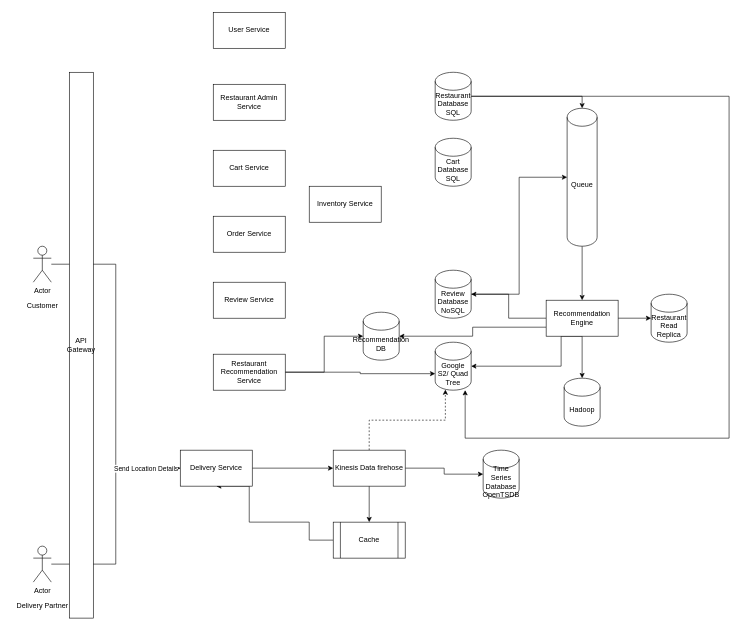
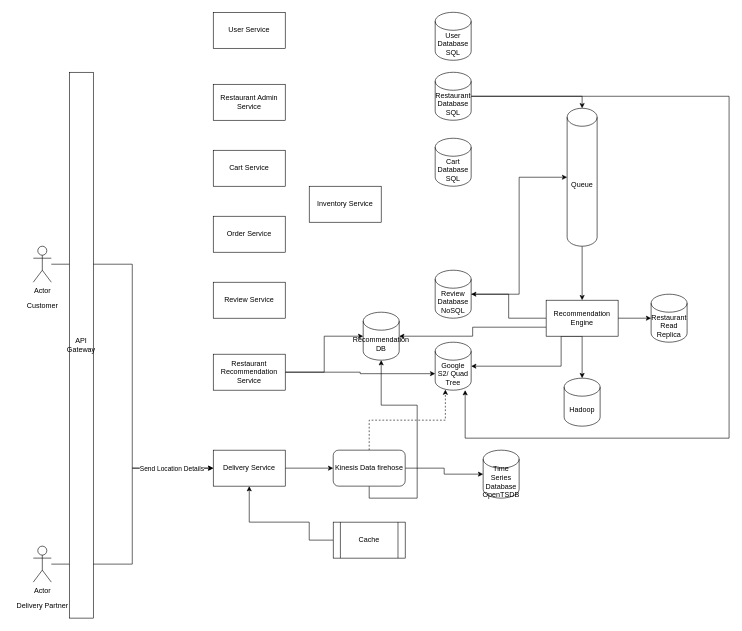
  <mxCell id="0" />
  <mxCell id="1" parent="0" />
  <mxCell id="2" style="edgeStyle=orthogonalEdgeStyle;rounded=0;orthogonalLoop=1;jettySize=auto;html=1;entryX=0;entryY=0.5;entryDx=0;entryDy=0;" edge="1" parent="1" source="5" target="36"><mxGeometry relative="1" as="geometry" /></mxCell>
  <mxCell id="3" style="edgeStyle=orthogonalEdgeStyle;rounded=0;orthogonalLoop=1;jettySize=auto;html=1;entryX=0;entryY=0.5;entryDx=0;entryDy=0;" edge="1" parent="1" source="38" target="36"><mxGeometry relative="1" as="geometry" /></mxCell>
  <mxCell id="4" value="Send Location Details" style="edgeLabel;html=1;align=center;verticalAlign=middle;resizable=0;points=[];" vertex="1" connectable="0" parent="3"><mxGeometry x="0.549" relative="1" as="geometry"><mxPoint x="27" as="offset" /></mxGeometry></mxCell>
  <mxCell id="5" value="Actor" style="shape=umlActor;verticalLabelPosition=bottom;verticalAlign=top;html=1;outlineConnect=0;" vertex="1" parent="1"><mxGeometry x="55" y="410" width="30" height="60" as="geometry" /></mxCell>
  <mxCell id="6" value="API Gateway" style="rounded=0;whiteSpace=wrap;html=1;" vertex="1" parent="1"><mxGeometry x="115" y="120" width="40" height="910" as="geometry" /></mxCell>
  <mxCell id="7" value="User Service" style="rounded=0;whiteSpace=wrap;html=1;" vertex="1" parent="1"><mxGeometry x="355" y="20" width="120" height="60" as="geometry" /></mxCell>
  <mxCell id="8" value="Restaurant Admin Service" style="rounded=0;whiteSpace=wrap;html=1;" vertex="1" parent="1"><mxGeometry x="355" y="140" width="120" height="60" as="geometry" /></mxCell>
+ <mxCell id="9" value="User Database SQL" style="shape=cylinder3;whiteSpace=wrap;html=1;boundedLbl=1;backgroundOutline=1;size=15;" vertex="1" parent="1"><mxGeometry x="725" y="20" width="60" height="80" as="geometry" /></mxCell>
  <mxCell id="10" style="edgeStyle=orthogonalEdgeStyle;rounded=0;orthogonalLoop=1;jettySize=auto;html=1;entryX=0.5;entryY=0;entryDx=0;entryDy=0;entryPerimeter=0;" edge="1" parent="1" source="12" target="25"><mxGeometry relative="1" as="geometry" /></mxCell>
  <mxCell id="11" style="edgeStyle=orthogonalEdgeStyle;rounded=0;orthogonalLoop=1;jettySize=auto;html=1;entryX=0.833;entryY=1;entryDx=0;entryDy=0;entryPerimeter=0;" edge="1" parent="1" source="12" target="32"><mxGeometry relative="1" as="geometry"><Array as="points"><mxPoint x="1215" y="160" /><mxPoint x="1215" y="730" /><mxPoint x="775" y="730" /></Array></mxGeometry></mxCell>
  <mxCell id="12" value="Restaurant Database SQL" style="shape=cylinder3;whiteSpace=wrap;html=1;boundedLbl=1;backgroundOutline=1;size=15;" vertex="1" parent="1"><mxGeometry x="725" y="120" width="60" height="80" as="geometry" /></mxCell>
  <mxCell id="13" value="Cart Service" style="rounded=0;whiteSpace=wrap;html=1;" vertex="1" parent="1"><mxGeometry x="355" y="250" width="120" height="60" as="geometry" /></mxCell>
  <mxCell id="14" value="Cart Database SQL" style="shape=cylinder3;whiteSpace=wrap;html=1;boundedLbl=1;backgroundOutline=1;size=15;" vertex="1" parent="1"><mxGeometry x="725" y="230" width="60" height="80" as="geometry" /></mxCell>
  <mxCell id="15" value="Order Service" style="rounded=0;whiteSpace=wrap;html=1;" vertex="1" parent="1"><mxGeometry x="355" y="360" width="120" height="60" as="geometry" /></mxCell>
  <mxCell id="16" value="Review Service" style="rounded=0;whiteSpace=wrap;html=1;" vertex="1" parent="1"><mxGeometry x="355" y="470" width="120" height="60" as="geometry" /></mxCell>
  <mxCell id="17" style="edgeStyle=orthogonalEdgeStyle;rounded=0;orthogonalLoop=1;jettySize=auto;html=1;entryX=0;entryY=0.5;entryDx=0;entryDy=0;entryPerimeter=0;" edge="1" parent="1" source="18" target="25"><mxGeometry relative="1" as="geometry" /></mxCell>
  <mxCell id="18" value="Review Database NoSQL" style="shape=cylinder3;whiteSpace=wrap;html=1;boundedLbl=1;backgroundOutline=1;size=15;" vertex="1" parent="1"><mxGeometry x="725" y="450" width="60" height="80" as="geometry" /></mxCell>
  <mxCell id="19" style="edgeStyle=orthogonalEdgeStyle;rounded=0;orthogonalLoop=1;jettySize=auto;html=1;" edge="1" parent="1" source="21" target="33"><mxGeometry relative="1" as="geometry" /></mxCell>
  <mxCell id="20" style="edgeStyle=orthogonalEdgeStyle;rounded=0;orthogonalLoop=1;jettySize=auto;html=1;entryX=0;entryY=0;entryDx=0;entryDy=52.5;entryPerimeter=0;" edge="1" parent="1" source="21" target="32"><mxGeometry relative="1" as="geometry" /></mxCell>
  <mxCell id="21" value="Restaurant Recommendation Service" style="rounded=0;whiteSpace=wrap;html=1;" vertex="1" parent="1"><mxGeometry x="355" y="590" width="120" height="60" as="geometry" /></mxCell>
  <mxCell id="22" value="Restaurant Read Replica" style="shape=cylinder3;whiteSpace=wrap;html=1;boundedLbl=1;backgroundOutline=1;size=15;" vertex="1" parent="1"><mxGeometry x="1085" y="490" width="60" height="80" as="geometry" /></mxCell>
  <mxCell id="23" value="Hadoop" style="shape=cylinder3;whiteSpace=wrap;html=1;boundedLbl=1;backgroundOutline=1;size=15;" vertex="1" parent="1"><mxGeometry x="940" y="630" width="60" height="80" as="geometry" /></mxCell>
  <mxCell id="24" style="edgeStyle=orthogonalEdgeStyle;rounded=0;orthogonalLoop=1;jettySize=auto;html=1;entryX=0.5;entryY=0;entryDx=0;entryDy=0;" edge="1" parent="1" source="25" target="31"><mxGeometry relative="1" as="geometry" /></mxCell>
  <mxCell id="25" value="Queue" style="shape=cylinder3;whiteSpace=wrap;html=1;boundedLbl=1;backgroundOutline=1;size=15;" vertex="1" parent="1"><mxGeometry x="945" y="180" width="50" height="230" as="geometry" /></mxCell>
  <mxCell id="26" style="edgeStyle=orthogonalEdgeStyle;rounded=0;orthogonalLoop=1;jettySize=auto;html=1;entryX=0.5;entryY=0;entryDx=0;entryDy=0;entryPerimeter=0;" edge="1" parent="1" source="31" target="23"><mxGeometry relative="1" as="geometry" /></mxCell>
  <mxCell id="27" style="edgeStyle=orthogonalEdgeStyle;rounded=0;orthogonalLoop=1;jettySize=auto;html=1;entryX=0;entryY=0.5;entryDx=0;entryDy=0;entryPerimeter=0;" edge="1" parent="1" source="31" target="22"><mxGeometry relative="1" as="geometry" /></mxCell>
  <mxCell id="28" style="edgeStyle=orthogonalEdgeStyle;rounded=0;orthogonalLoop=1;jettySize=auto;html=1;entryX=1;entryY=0.5;entryDx=0;entryDy=0;entryPerimeter=0;" edge="1" parent="1" source="31" target="18"><mxGeometry relative="1" as="geometry" /></mxCell>
  <mxCell id="29" style="edgeStyle=orthogonalEdgeStyle;rounded=0;orthogonalLoop=1;jettySize=auto;html=1;exitX=0.5;exitY=1;exitDx=0;exitDy=0;entryX=1;entryY=0.5;entryDx=0;entryDy=0;entryPerimeter=0;" edge="1" parent="1" source="31" target="32"><mxGeometry relative="1" as="geometry"><Array as="points"><mxPoint x="935" y="560" /><mxPoint x="935" y="610" /></Array></mxGeometry></mxCell>
  <mxCell id="30" style="edgeStyle=orthogonalEdgeStyle;rounded=0;orthogonalLoop=1;jettySize=auto;html=1;exitX=0;exitY=0.75;exitDx=0;exitDy=0;" edge="1" parent="1" source="31" target="33"><mxGeometry relative="1" as="geometry" /></mxCell>
  <mxCell id="31" value="Recommendation Engine" style="rounded=0;whiteSpace=wrap;html=1;" vertex="1" parent="1"><mxGeometry x="910" y="500" width="120" height="60" as="geometry" /></mxCell>
  <mxCell id="32" value="Google S2/ Quad Tree" style="shape=cylinder3;whiteSpace=wrap;html=1;boundedLbl=1;backgroundOutline=1;size=15;" vertex="1" parent="1"><mxGeometry x="725" y="570" width="60" height="80" as="geometry" /></mxCell>
  <mxCell id="33" value="Recommendation DB" style="shape=cylinder3;whiteSpace=wrap;html=1;boundedLbl=1;backgroundOutline=1;size=15;" vertex="1" parent="1"><mxGeometry x="605" y="520" width="60" height="80" as="geometry" /></mxCell>
  <mxCell id="34" value="" style="edgeStyle=orthogonalEdgeStyle;rounded=0;orthogonalLoop=1;jettySize=auto;html=1;" edge="1" parent="1" source="36" target="44"><mxGeometry relative="1" as="geometry" /></mxCell>
  <mxCell id="35" style="edgeStyle=orthogonalEdgeStyle;rounded=0;orthogonalLoop=1;jettySize=auto;html=1;entryX=0.5;entryY=1;entryDx=0;entryDy=0;exitX=0;exitY=0.5;exitDx=0;exitDy=0;" edge="1" parent="1" source="45" target="36"><mxGeometry relative="1" as="geometry"><mxPoint x="515" y="950" as="sourcePoint" /><Array as="points"><mxPoint x="515" y="900" /><mxPoint x="515" y="870" /><mxPoint x="415" y="870" /></Array></mxGeometry></mxCell>
- <mxCell id="36" value="Delivery Service" style="rounded=0;whiteSpace=wrap;html=1;" vertex="1" parent="1"><mxGeometry x="300" y="750" width="120" height="60" as="geometry" /></mxCell>
+ <mxCell id="36" value="Delivery Service" style="rounded=0;whiteSpace=wrap;html=1;" vertex="1" parent="1"><mxGeometry x="355" y="750" width="120" height="60" as="geometry" /></mxCell>
  <mxCell id="37" value="Time Series Database OpenTSDB" style="shape=cylinder3;whiteSpace=wrap;html=1;boundedLbl=1;backgroundOutline=1;size=15;" vertex="1" parent="1"><mxGeometry x="805" y="750" width="60" height="80" as="geometry" /></mxCell>
  <mxCell id="38" value="Actor" style="shape=umlActor;verticalLabelPosition=bottom;verticalAlign=top;html=1;outlineConnect=0;" vertex="1" parent="1"><mxGeometry x="55" y="910" width="30" height="60" as="geometry" /></mxCell>
  <mxCell id="39" value="Customer" style="text;html=1;align=center;verticalAlign=middle;resizable=0;points=[];autosize=1;strokeColor=none;fillColor=none;" vertex="1" parent="1"><mxGeometry y="500" width="70" height="20" as="geometry" x="35" /></mxCell>
  <mxCell id="40" value="Delivery Partner" style="text;html=1;align=center;verticalAlign=middle;resizable=0;points=[];autosize=1;strokeColor=none;fillColor=none;" vertex="1" parent="1"><mxGeometry x="20" y="1000" width="100" height="20" as="geometry" /></mxCell>
  <mxCell id="41" style="edgeStyle=orthogonalEdgeStyle;rounded=0;orthogonalLoop=1;jettySize=auto;html=1;" edge="1" parent="1" source="44" target="37"><mxGeometry relative="1" as="geometry" /></mxCell>
- <mxCell id="42" style="edgeStyle=orthogonalEdgeStyle;rounded=0;orthogonalLoop=1;jettySize=auto;html=1;exitX=0.5;exitY=1;exitDx=0;exitDy=0;entryX=0.5;entryY=0;entryDx=0;entryDy=0;" edge="1" parent="1" source="44" target="45"><mxGeometry relative="1" as="geometry" /></mxCell>
+ <mxCell id="42" style="edgeStyle=orthogonalEdgeStyle;rounded=0;orthogonalLoop=1;jettySize=auto;html=1;exitX=0.5;exitY=1;exitDx=0;exitDy=0;" edge="1" parent="1" source="44" target="33"><mxGeometry relative="1" as="geometry" /></mxCell>
  <mxCell id="43" style="edgeStyle=orthogonalEdgeStyle;rounded=0;orthogonalLoop=1;jettySize=auto;html=1;exitX=0.5;exitY=0;exitDx=0;exitDy=0;entryX=0.283;entryY=0.988;entryDx=0;entryDy=0;entryPerimeter=0;dashed=1;" edge="1" parent="1" source="44" target="32"><mxGeometry relative="1" as="geometry" /></mxCell>
- <mxCell id="44" value="Kinesis Data firehose" style="rounded=0;whiteSpace=wrap;html=1;" vertex="1" parent="1"><mxGeometry x="555" y="750" width="120" height="60" as="geometry" /></mxCell>
+ <mxCell id="44" value="Kinesis Data firehose" style="whiteSpace=wrap;html=1;rounded=1;" vertex="1" parent="1"><mxGeometry x="555" y="750" width="120" height="60" as="geometry" /></mxCell>
  <mxCell id="45" value="Cache" style="shape=process;whiteSpace=wrap;html=1;backgroundOutline=1;" vertex="1" parent="1"><mxGeometry x="555" y="870" width="120" height="60" as="geometry" /></mxCell>
  <mxCell id="46" value="Inventory Service" style="rounded=0;whiteSpace=wrap;html=1;" vertex="1" parent="1"><mxGeometry x="515" y="310" width="120" height="60" as="geometry" /></mxCell>
